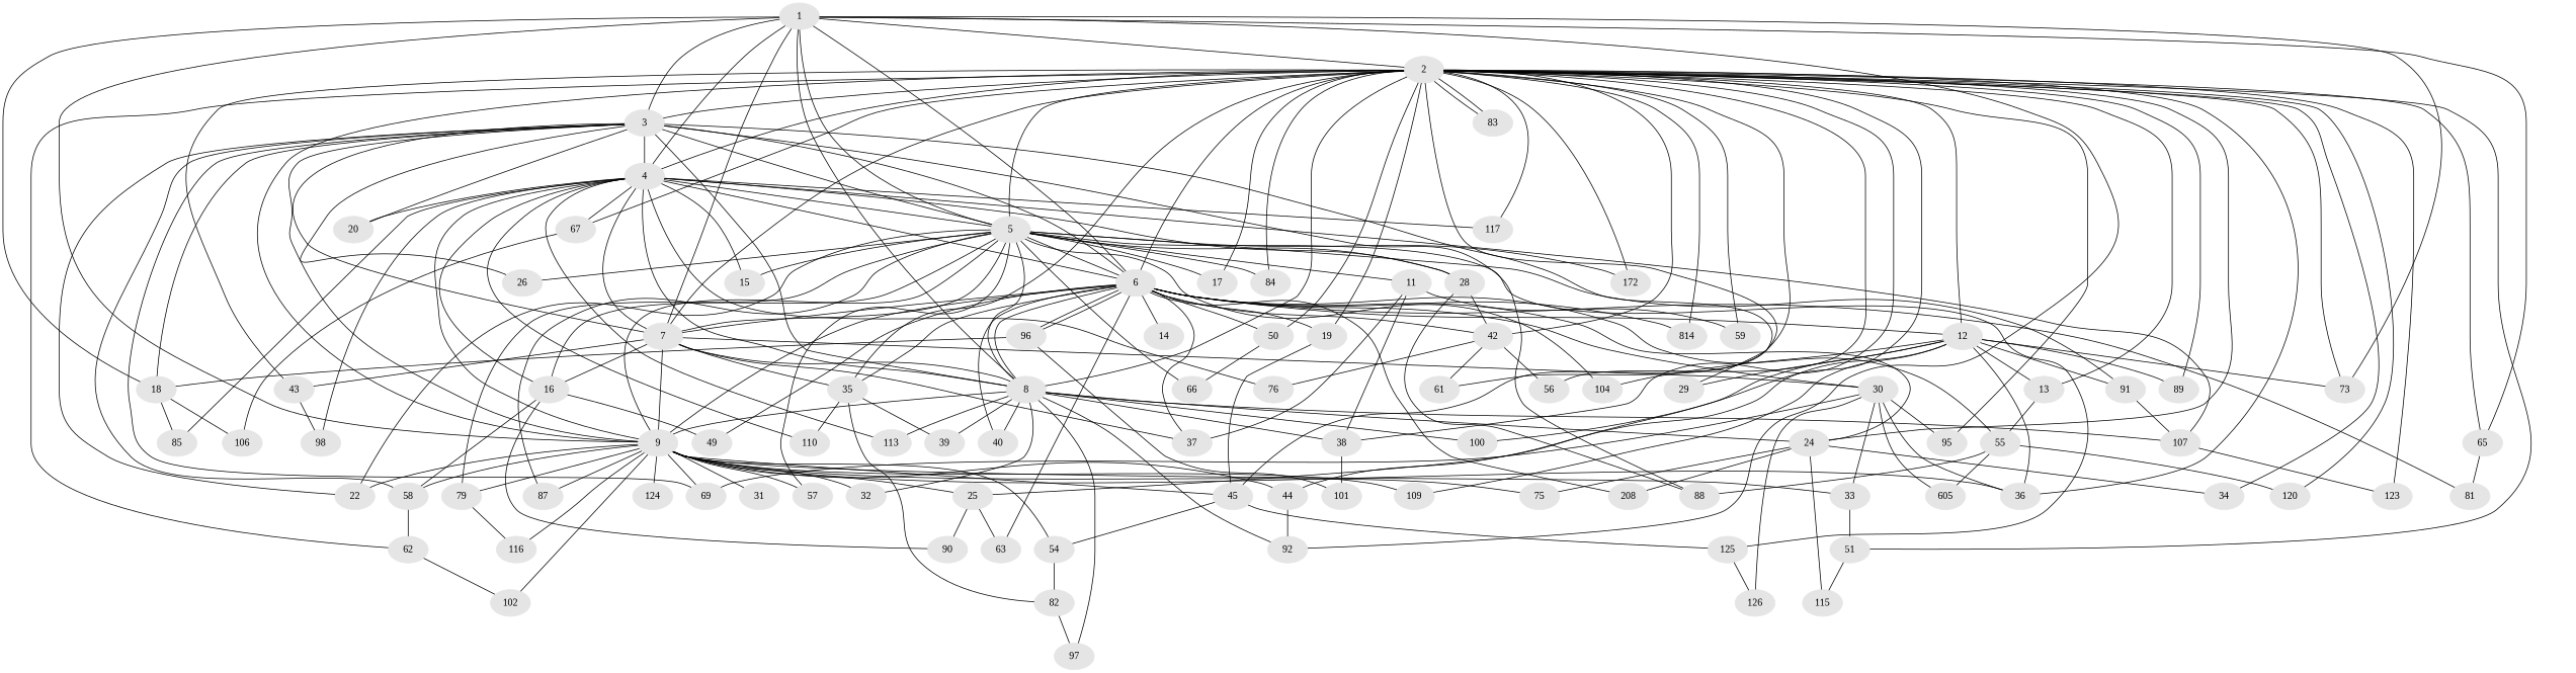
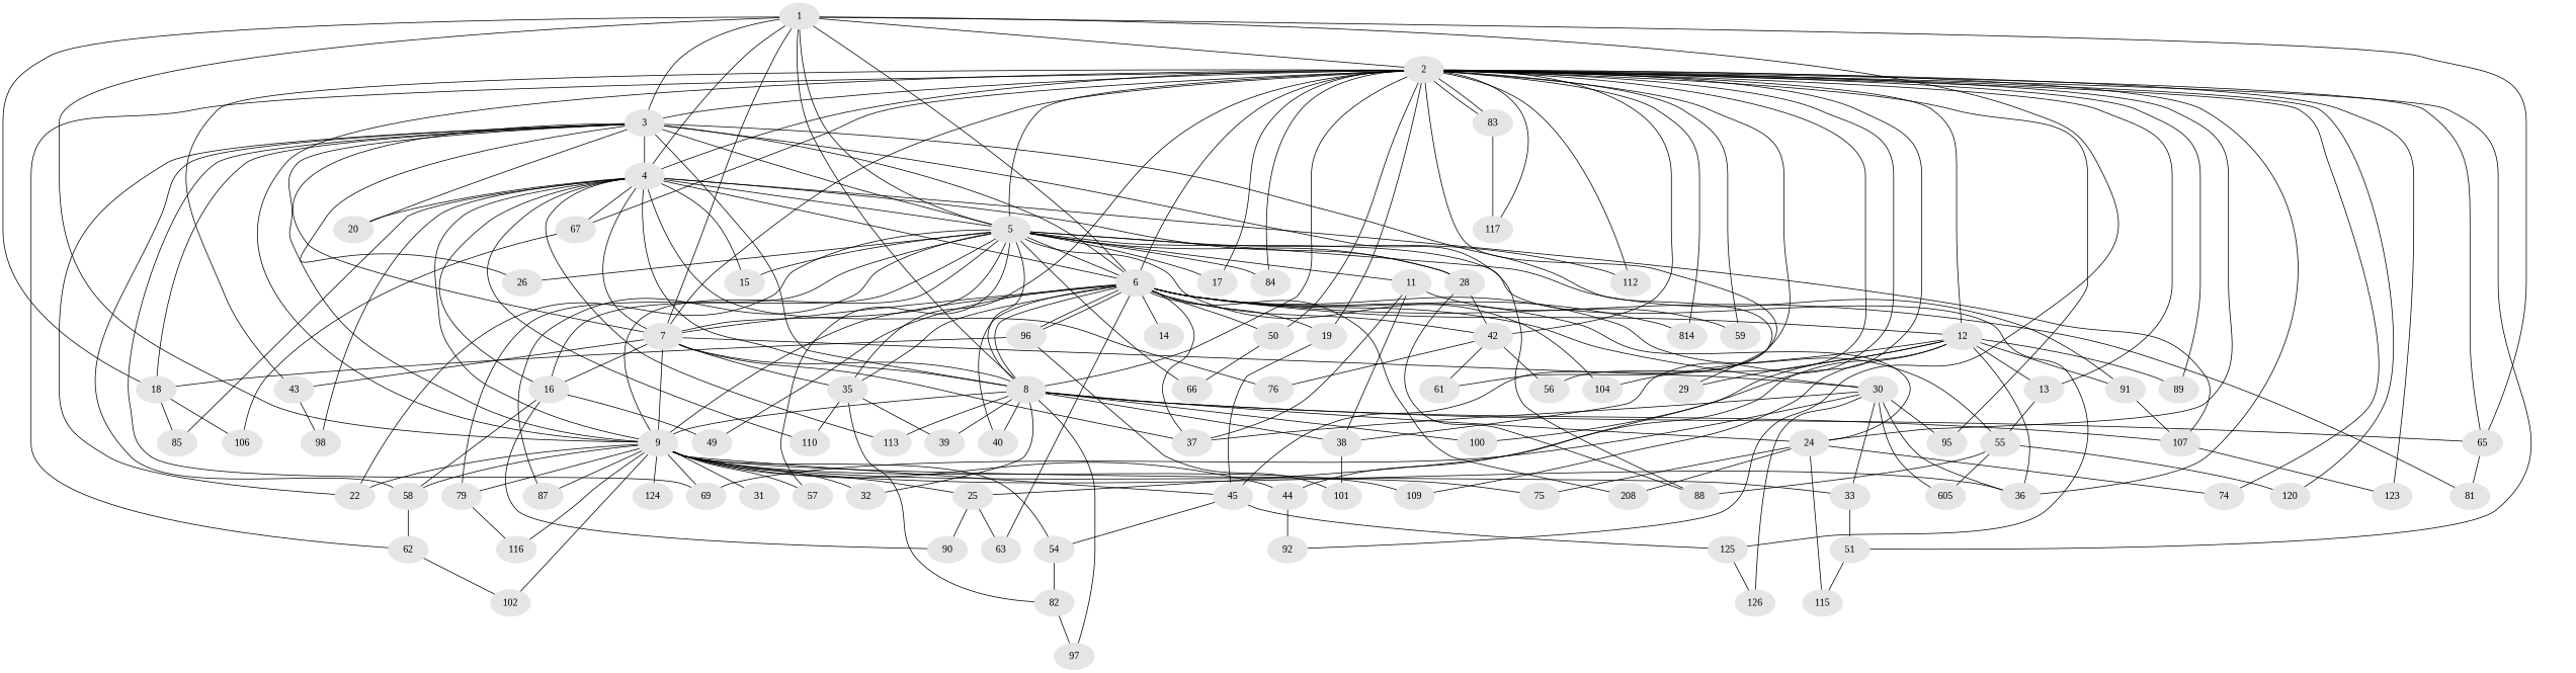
  graph {
    fontname="Liberation Serif"
    node [color=gray90 fontname="Liberation Serif" style=filled]
    edge [fontname="Liberation Serif"]
    1 [super="+127"]
    2 [super="+10"]
    3 [super="+94"]
    4 [super="+66"]
    5 [super="+27"]
    6 [super="+34"]
    7 [super="+47"]
    8 [super="+23"]
    9 [super="+21"]
    18 [super="+64"]
    65 [super="+77"]
-   73 [super="+93"]
    92
    12 [super="+72"]
    13 [super="+46"]
    17
    19 [super="+40"]
    24 [super="+103"]
    35 [super="+41"]
    36 [super="+52"]
    38 [super="+53"]
    42 [super="+78"]
    43
    44
    45 [super="+60"]
    50
    51
    56
    59
    61
    62
    67
-   74 [label=34]
+   74
    83
    84
    89
    95
-   112 [label=172]
+   112
    n39 [label=814]
    117
    120
    123
    20
    22 [super="+48"]
    26
    29
    58 [super="+122"]
    69 [super="+70"]
    88 [super="+121"]
    15
    16 [super="+86"]
    28
    76
    85
    98
    107 [super="+111"]
    110
    113
    11 [super="+71"]
    57
    n61 [label=66]
    79
    87
    91
    104
    125
    14
    30 [super="+118"]
    37 [super="+129"]
    49 [super="+119"]
    55 [super="+99"]
    63
    n73 [label=40]
    81
    96
    n76 [label=208]
    32
    39
    97
    100
    124
    25
    31
    33
    54
    75
    102
    109
    116
    106
    115
    82
    101
    90
    126
    n96 [label=605]
    1 -- 2 [weight=2]
    1 -- 3
    1 -- 4
    1 -- 5
    1 -- 6
    1 -- 7 [weight=2]
    1 -- 8
    1 -- 9
    1 -- 18
    1 -- 65
-   1 -- 73
    1 -- 92
    2 -- 3 [weight=2]
    2 -- 4 [weight=2]
    2 -- 5 [weight=3]
    2 -- 6 [weight=2]
    2 -- 7 [weight=2]
    2 -- 8 [weight=2]
    2 -- 9 [weight=2]
    2 -- 65
-   2 -- 73
    2 -- 12
    2 -- 13 [weight=2]
    2 -- 17
    2 -- 19 [weight=2]
    2 -- 24
    2 -- 35
    2 -- 36
    2 -- 38
    2 -- 42
    2 -- 43
    2 -- 44
    2 -- 45
    2 -- 50
    2 -- 51
    2 -- 56
    2 -- 59
    2 -- 61
    2 -- 62
    2 -- 67
    2 -- 74
    2 -- 83
    2 -- 83
    2 -- 84
    2 -- 89
    2 -- 95
    2 -- 112
    2 -- n39
    2 -- 117
    2 -- 120
    2 -- 123
    3 -- 4 [weight=2]
    3 -- 5
    3 -- 6 [weight=2]
    3 -- 7
    3 -- 8
    3 -- 9
    3 -- 18
    3 -- 20
    3 -- 22
    3 -- 26
    3 -- 29
    3 -- 58
    3 -- 69
    3 -- 88
    4 -- 5
    4 -- 6
    4 -- 7
    4 -- 8 [weight=2]
    4 -- 9 [weight=2]
    4 -- 67
-   4 -- 117
+   83 -- 117
    4 -- 20
    4 -- 15
    4 -- 16
    4 -- 28
    4 -- 76
    4 -- 85
    4 -- 98
    4 -- 107
    4 -- 110
    4 -- 113
    5 -- 6
    5 -- 7
    5 -- 8
    5 -- 9
    5 -- 17
    5 -- 84
    5 -- 112
    5 -- 22
    5 -- 26
    5 -- 15
    5 -- 16
    5 -- 28
    5 -- 11
    5 -- 57
    5 -- n61
    5 -- 79
    5 -- 87
    5 -- 91
    5 -- 104
    5 -- 125
    6 -- 7
    6 -- 8
    6 -- 9
    6 -- 12
    6 -- 19
    6 -- 24
    6 -- 35
    6 -- 42
    6 -- 50
    6 -- n39
    6 -- 14
    6 -- 30
    6 -- 37
    6 -- 49
    6 -- 55 [weight=2]
    6 -- 63
    6 -- n73
    6 -- 81
    6 -- 96
    6 -- 96
    6 -- n76
    7 -- 8 [weight=2]
    7 -- 9
    7 -- 35
    7 -- 43
    7 -- 16
    7 -- 30
    7 -- 37
    8 -- 9
-   8 -- 92
+   8 -- 65
    8 -- 24
    8 -- 38
    8 -- 107
    8 -- 113
    8 -- n73
    8 -- 32
    8 -- 39
    8 -- 97
    8 -- 100
    9 -- 36
    9 -- 44
    9 -- 45
    9 -- 22
    9 -- 58
    9 -- 69
    9 -- 57
    9 -- 79
    9 -- 87
    9 -- 32
    9 -- 124
    9 -- 25
    9 -- 31 [weight=2]
    9 -- 33
    9 -- 54
    9 -- 75
    9 -- 102
    9 -- 109
    9 -- 116
    18 -- 85
    18 -- 106
    65 -- 81
-   12 -- 73
    12 -- 13
    12 -- 36
    12 -- 89
    12 -- 29
    12 -- 91
    12 -- 104
    12 -- 100
    12 -- 25
    12 -- 109
    13 -- 55
    19 -- 45
    24 -- 74
    24 -- n76
    24 -- 75
    24 -- 115
    35 -- 110
    35 -- 39
    35 -- 82
    38 -- 101
    42 -- 56
    42 -- 61
    42 -- 76
    43 -- 98
    44 -- 92
    45 -- 125
    45 -- 54
    50 -- n61
    51 -- 115
    62 -- 102
    67 -- 106
    58 -- 62
    16 -- 58
    16 -- 49
    16 -- 90
    28 -- 42
    28 -- 88
    107 -- 123
    11 -- 38
    11 -- 59
    11 -- 37
    79 -- 116
    91 -- 107
    125 -- 126
    30 -- 36
    30 -- 95
    30 -- 69
+   30 -- 37
    30 -- 33
    30 -- 126
    30 -- n96
    55 -- 120
    55 -- 88
    55 -- n96
    96 -- 18
    96 -- 101
    25 -- 63
    25 -- 90
    33 -- 51
    54 -- 82
    82 -- 97
  }
